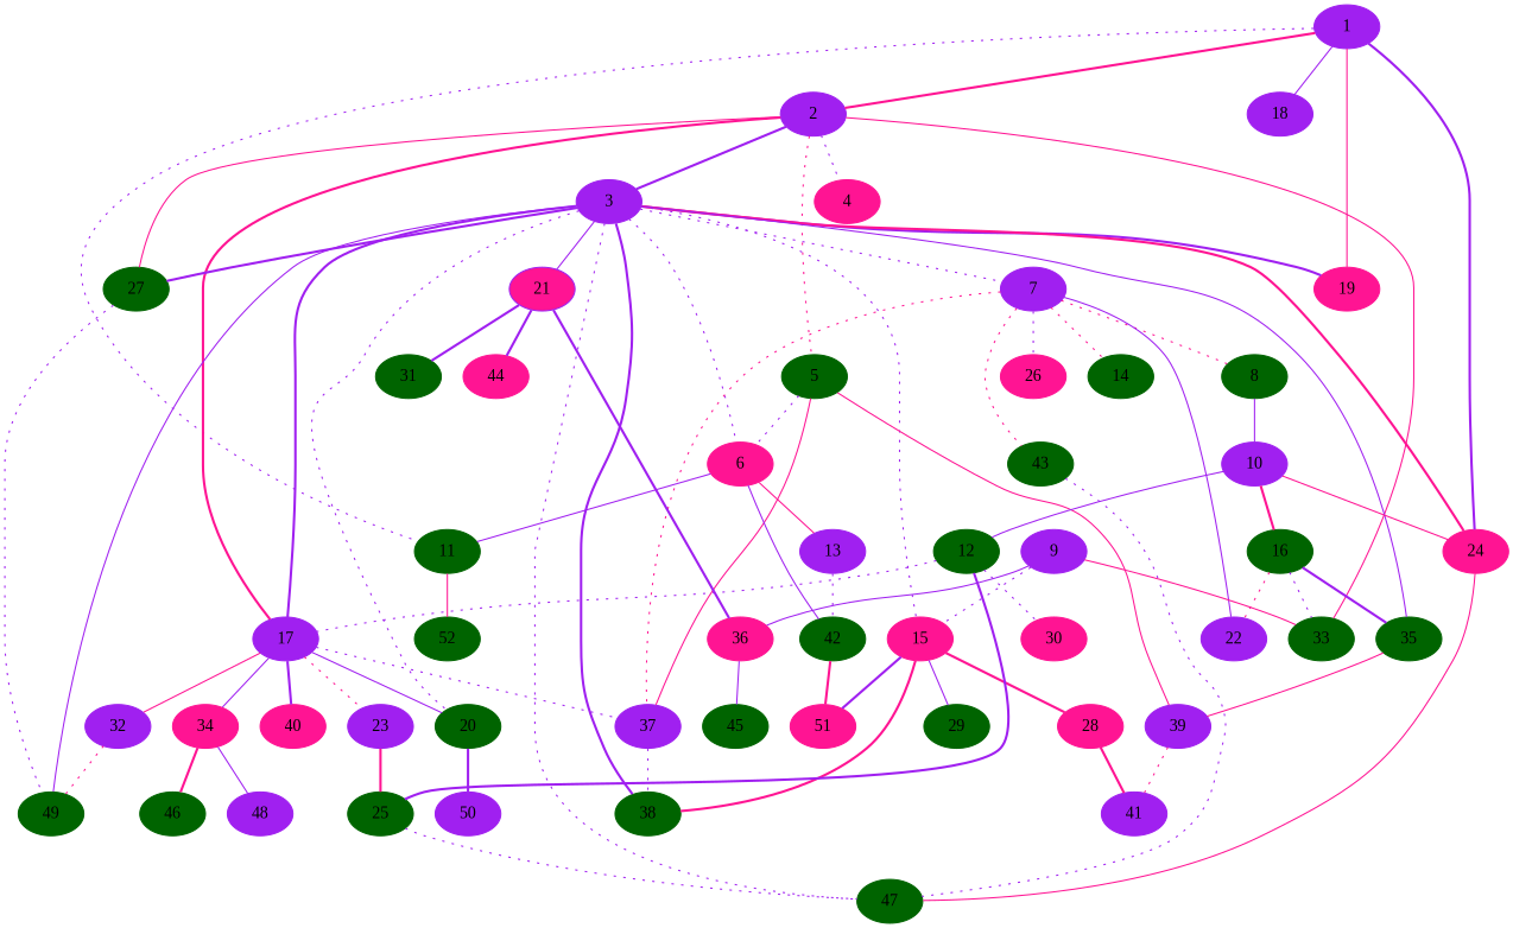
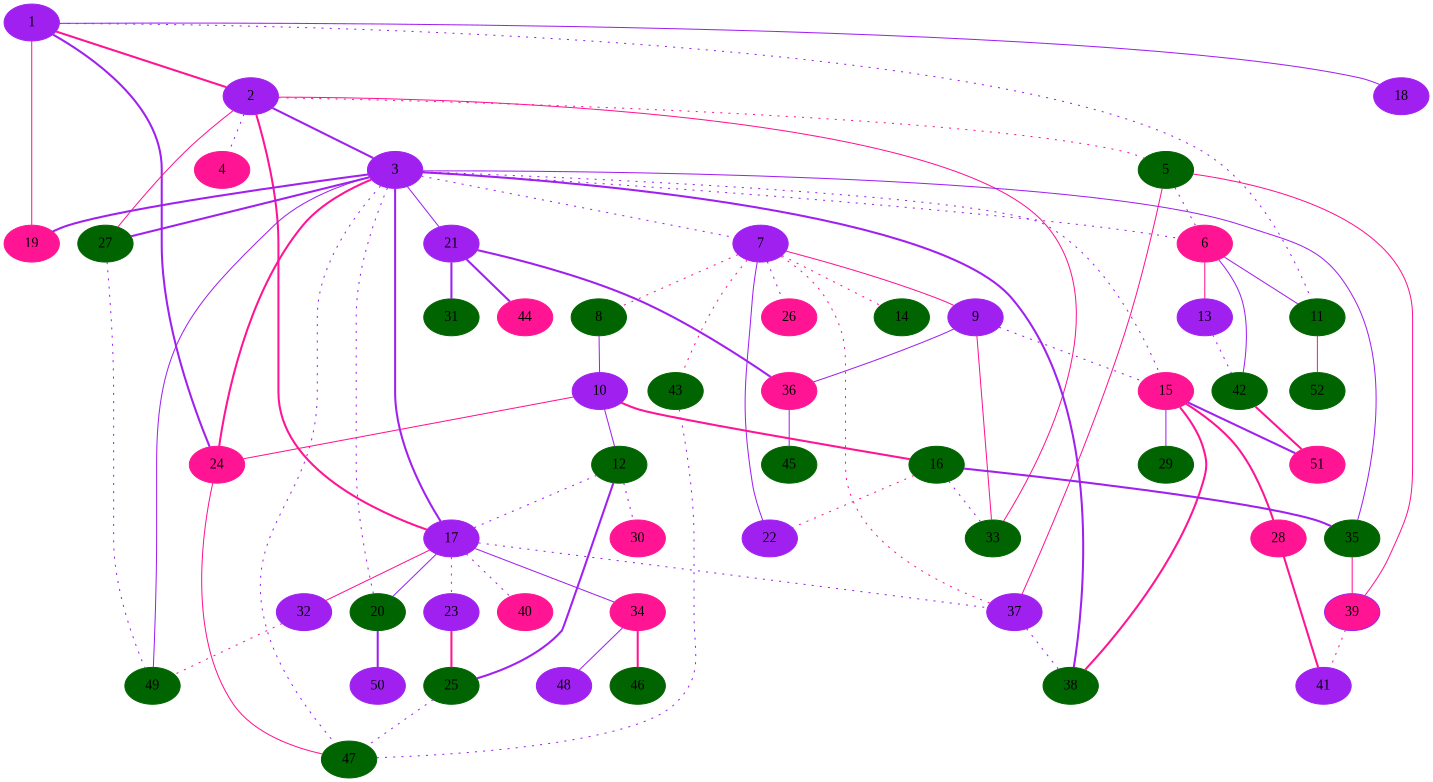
  graph {
    fontname="Liberation Serif"
    node [color=darkgreen fontname="Liberation Serif" style=filled]
    edge [color=purple fontname="Liberation Serif" style=dotted weight=1.0]
    1 [color=purple]
    2 [color=purple]
    11
    18 [color=purple]
    19 [color=deeppink]
    24 [color=deeppink]
    3 [color=purple]
    4 [color=deeppink]
    5
    17 [color=purple]
    27
    33
    52
    47
    6 [color=deeppink]
    7 [color=purple]
    15 [color=deeppink]
    20
-   21 [color=purple fillcolor=deeppink]
+   21 [color=purple]
    35
    38
    49
    37 [color=purple]
-   39 [color=purple]
+   39 [color=purple fillcolor=deeppink]
    23 [color=purple]
    32 [color=purple]
    34 [color=deeppink]
    40 [color=deeppink]
    13 [color=purple]
    42
    8
    9 [color=purple]
    14
    22 [color=purple]
    26 [color=deeppink]
    43
    28 [color=deeppink]
    29
    51 [color=deeppink]
    50 [color=purple]
    44 [color=deeppink]
    36 [color=deeppink]
    31
    41 [color=purple]
    10 [color=purple]
    12
    16
    45
    25
    30 [color=deeppink]
    46
    48 [color=purple]
    1 -- 2 [color=deeppink style=bold]
    1 -- 11
    1 -- 18 [style=solid]
    1 -- 19 [color=deeppink style=solid weight=6.0]
    1 -- 24 [style=bold]
    2 -- 3 [style=bold]
    2 -- 4 [weight=2.0]
    2 -- 5 [color=deeppink]
    2 -- 17 [color=deeppink style=bold]
    2 -- 27 [color=deeppink style=solid]
    2 -- 33 [color=deeppink style=solid]
    11 -- 52 [color=deeppink style=solid]
    24 -- 47 [color=deeppink style=solid]
    3 -- 19 [style=bold]
    3 -- 24 [color=deeppink style=bold]
    3 -- 17 [style=bold]
    3 -- 27 [style=bold weight=2.0]
    3 -- 47
    3 -- 6
    3 -- 7
    3 -- 15
    3 -- 20
    3 -- 21 [style=solid weight=3.0]
    3 -- 35 [style=solid]
    3 -- 38 [style=bold]
    3 -- 49 [style=solid]
    5 -- 6
    5 -- 37 [color=deeppink style=solid weight=2.0]
    5 -- 39 [color=deeppink style=solid]
    17 -- 20 [style=solid]
    17 -- 37
    17 -- 23 [color=deeppink]
    17 -- 32 [color=deeppink style=solid]
    17 -- 34 [style=solid]
-   17 -- 40 [style=bold]
+   17 -- 40
    27 -- 49
    6 -- 11 [style=solid]
    6 -- 13 [color=deeppink style=solid]
    6 -- 42 [style=solid]
    7 -- 37 [color=deeppink]
    7 -- 8 [color=deeppink]
+   7 -- 9 [color=deeppink style=solid]
    7 -- 14 [color=deeppink]
    7 -- 22 [style=solid]
    7 -- 26
    7 -- 43 [color=deeppink]
    15 -- 38 [color=deeppink style=bold]
    15 -- 28 [color=deeppink style=bold]
    15 -- 29 [style=solid]
    15 -- 51 [style=bold]
    20 -- 50 [style=bold]
    21 -- 44 [style=bold]
    21 -- 36 [style=bold]
    21 -- 31 [style=bold]
    35 -- 39 [color=deeppink style=solid]
    37 -- 38
    39 -- 41 [color=deeppink]
    23 -- 25 [color=deeppink style=bold]
    32 -- 49 [color=deeppink]
    34 -- 46 [color=deeppink style=bold]
    34 -- 48 [style=solid]
    13 -- 42 [weight=4.0]
    42 -- 51 [color=deeppink style=bold]
    8 -- 10 [style=solid]
    9 -- 33 [color=deeppink style=solid]
    9 -- 15
    9 -- 36 [style=solid]
    43 -- 47
    28 -- 41 [color=deeppink style=bold]
    36 -- 45 [style=solid]
    10 -- 24 [color=deeppink style=solid]
    10 -- 12 [style=solid]
    10 -- 16 [color=deeppink style=bold]
    12 -- 17
    12 -- 25 [style=bold]
    12 -- 30 [weight=3.0]
    16 -- 33
    16 -- 35 [style=bold weight=3.0]
    16 -- 22 [color=deeppink]
    25 -- 47
  }
